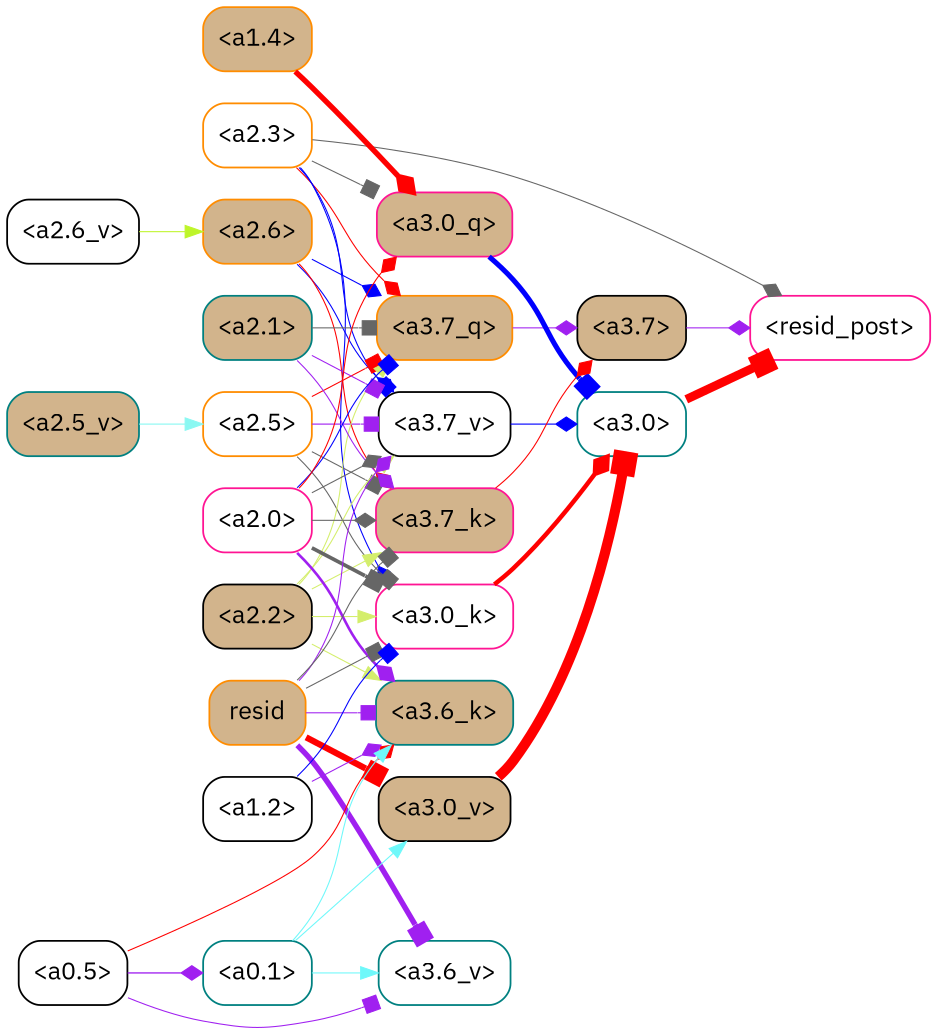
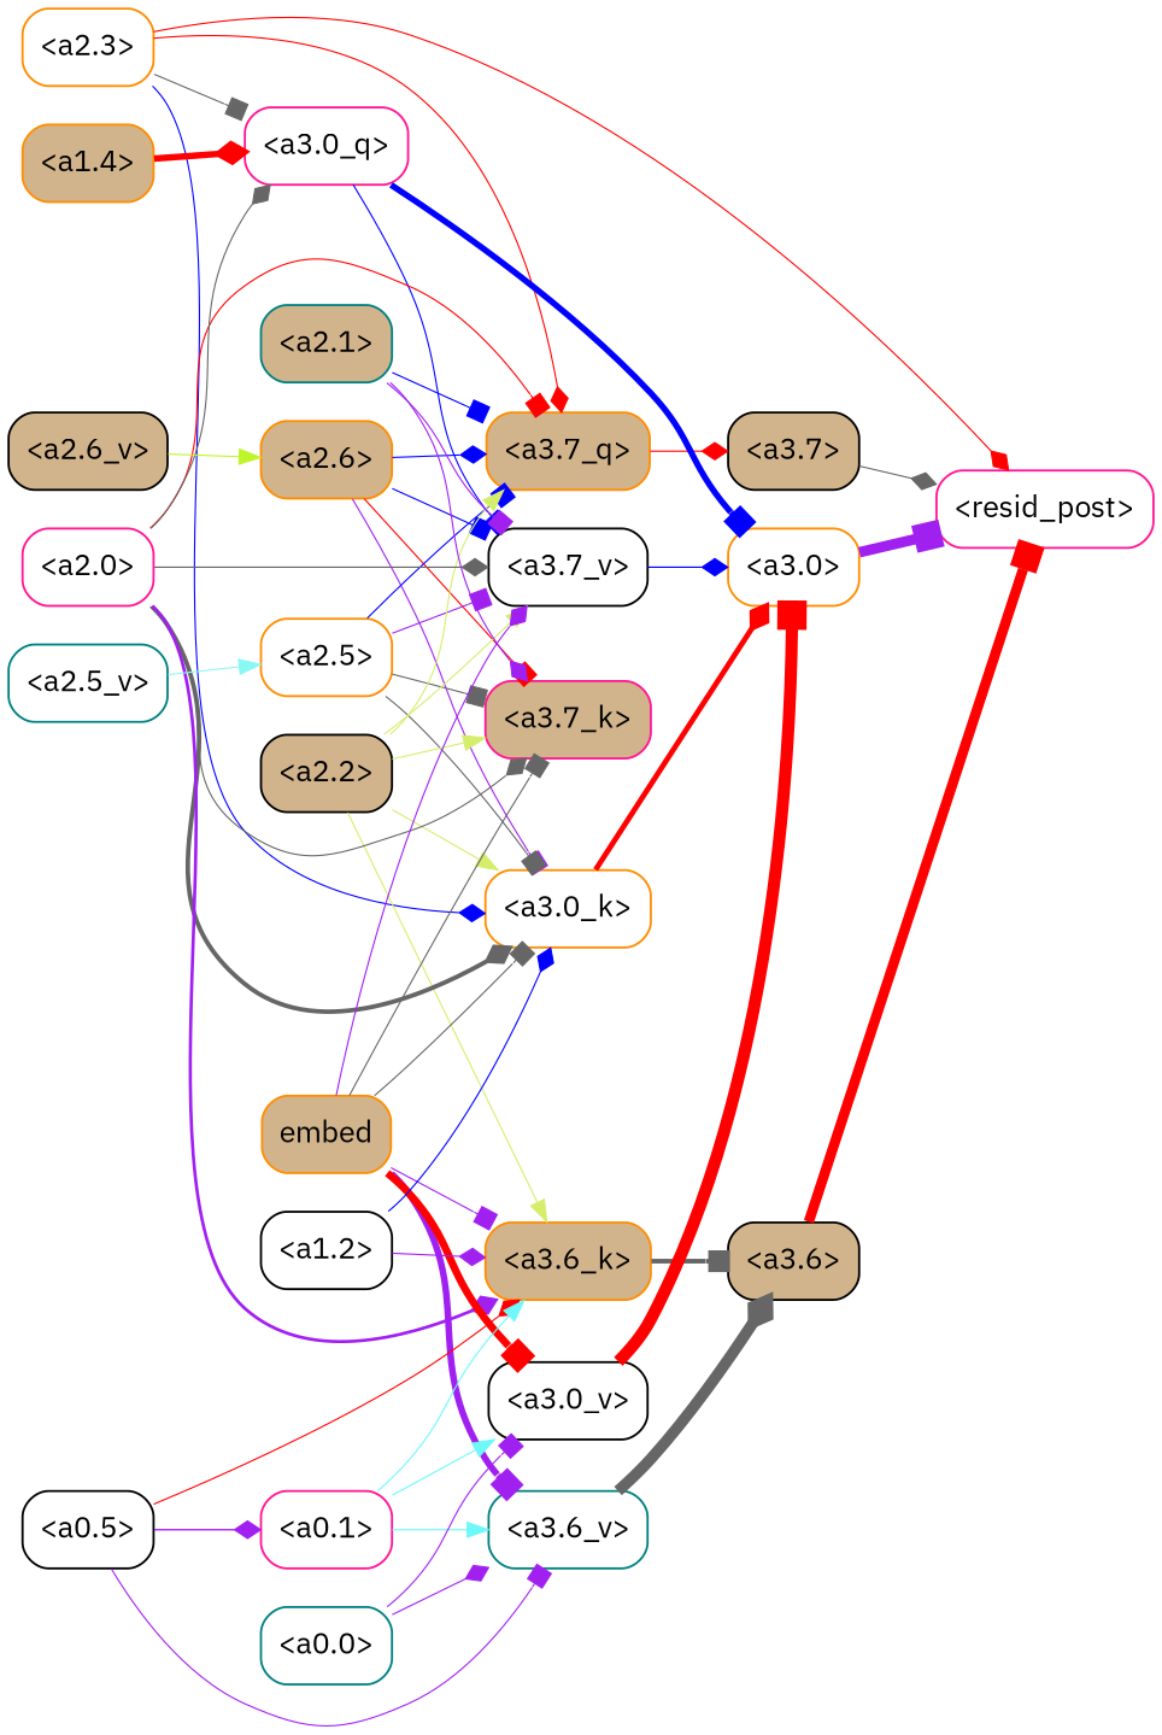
  strict digraph {
    fontname="IBM Plex Sans"
    rankdir=LR
    splines=true
    node [color=black fillcolor=tan fontname="IBM Plex Sans" shape=box style="filled, rounded"]
    edge [arrowhead=diamond color=purple fontname="IBM Plex Sans" penwidth=0.6]
    "<a3.7>"
    "<resid_post>" [color=deeppink fillcolor=white]
-   "<a3.0>" [color=teal fillcolor=white]
+   "<a3.6>"
+   "<a3.0>" [color=darkorange fillcolor=white]
    "<a2.3>" [color=darkorange fillcolor=white]
    "<a3.7_q>" [color=darkorange]
-   "<a3.0_q>" [color=deeppink]
-   "<a3.0_k>" [color=deeppink fillcolor=white]
+   "<a3.0_q>" [color=deeppink fillcolor=white]
+   "<a3.0_k>" [color=darkorange fillcolor=white]
    "<a3.7_v>" [fillcolor=white]
    "<a3.7_k>" [color=deeppink]
-   "<a3.6_k>" [color=teal]
+   "<a3.6_k>" [color=darkorange]
    "<a3.6_v>" [color=teal fillcolor=white]
-   "<a3.0_v>"
+   "<a3.0_v>" [fillcolor=white]
    "<a2.6>" [color=darkorange]
    "<a2.5>" [color=darkorange fillcolor=white]
    "<a2.2>"
    "<a2.1>" [color=teal]
    "<a2.0>" [color=deeppink fillcolor=white]
    "<a1.4>" [color=darkorange]
-   embed [color=darkorange label=resid]
+   embed [color=darkorange]
    "<a1.2>" [fillcolor=white]
    "<a0.5>" [fillcolor=white]
-   "<a0.1>" [color=teal fillcolor=white]
-   "<a2.6_v>" [fillcolor=white]
-   "<a2.5_v>" [color=teal]
-   "<a3.7>" -> "<resid_post>"
-   "<a3.0>" -> "<resid_post>" [arrowhead=box color=red penwidth=4.898576855659485]
-   "<a2.3>" -> "<resid_post>" [color=gray40]
+   "<a0.1>" [color=deeppink fillcolor=white]
+   "<a0.0>" [color=teal fillcolor=white]
+   "<a2.6_v>"
+   "<a2.5_v>" [color=teal fillcolor=white]
+   "<a3.7>" -> "<resid_post>" [color=gray40]
+   "<a3.6>" -> "<resid_post>" [arrowhead=box color=red penwidth=4.7534414529800415]
+   "<a3.0>" -> "<resid_post>" [arrowhead=box penwidth=4.898576855659485]
+   "<a2.3>" -> "<resid_post>" [color=red]
    "<a2.3>" -> "<a3.7_q>" [color=red]
    "<a2.3>" -> "<a3.0_q>" [arrowhead=box color=gray40]
    "<a2.3>" -> "<a3.0_k>" [color=blue]
-   "<a2.3>" -> "<a3.7_v>" [arrowhead=box color=blue]
-   "<a3.7_q>" -> "<a3.7>"
+   "<a3.0_q>" -> "<a3.7_v>" [arrowhead=box color=blue]
+   "<a3.7_q>" -> "<a3.7>" [color=red]
    "<a3.0_q>" -> "<a3.0>" [arrowhead=box color=blue penwidth=2.870753765106201]
    "<a3.0_k>" -> "<a3.0>" [color=red penwidth=2.520303964614868]
    "<a3.7_v>" -> "<a3.0>" [color=blue]
-   "<a3.7_k>" -> "<a3.7>" [color=red]
+   "<a3.6_k>" -> "<a3.6>" [arrowhead=box color=gray40 penwidth=2.13908451795578]
+   "<a3.6_v>" -> "<a3.6>" [color=gray40 penwidth=5.297133803367615]
    "<a3.0_v>" -> "<a3.0>" [arrowhead=box color=red penwidth=5.680712580680847]
    "<a2.6>" -> "<a3.7_q>" [color=blue]
-   "<a2.6>" -> "<a3.7_v>" [color=blue]
-   "<a2.6>" -> "<a3.7_k>" [color=red]
-   "<a2.5>" -> "<a3.7_q>" [arrowhead=box color=red]
+   "<a2.6>" -> "<a3.0_k>" [arrowhead=box]
+   "<a2.6>" -> "<a3.7_v>" [arrowhead=box color=blue]
+   "<a2.6>" -> "<a3.7_k>" [arrowhead=box color=red]
+   "<a2.5>" -> "<a3.7_q>" [arrowhead=box color=blue]
    "<a2.5>" -> "<a3.0_k>" [arrowhead=box color=gray40]
    "<a2.5>" -> "<a3.7_v>" [arrowhead=box]
    "<a2.5>" -> "<a3.7_k>" [arrowhead=box color=gray40]
    "<a2.2>" -> "<a3.7_q>" [color="#d4ee6c" arrowhead=""]
    "<a2.2>" -> "<a3.0_k>" [color="#d4ee6c" arrowhead=""]
    "<a2.2>" -> "<a3.7_v>" [color="#d4ee6c" arrowhead=""]
    "<a2.2>" -> "<a3.7_k>" [color="#d4ee6c" arrowhead=""]
    "<a2.2>" -> "<a3.6_k>" [color="#d4ee6c" arrowhead=""]
-   "<a2.1>" -> "<a3.7_q>" [arrowhead=box color=gray40]
+   "<a2.1>" -> "<a3.7_q>" [arrowhead=box color=blue]
    "<a2.1>" -> "<a3.7_v>" [arrowhead=box]
    "<a2.1>" -> "<a3.7_k>"
-   "<a2.0>" -> "<a3.7_q>" [arrowhead=box color=blue]
-   "<a2.0>" -> "<a3.0_q>" [color=red]
-   "<a2.0>" -> "<a3.0_k>" [arrowhead=box color=gray40 penwidth=2.095262974500656]
+   "<a2.0>" -> "<a3.7_q>" [arrowhead=box color=red]
+   "<a2.0>" -> "<a3.0_q>" [color=gray40]
+   "<a2.0>" -> "<a3.0_k>" [color=gray40 penwidth=2.095262974500656]
    "<a2.0>" -> "<a3.7_v>" [color=gray40]
    "<a2.0>" -> "<a3.7_k>" [color=gray40]
    "<a2.0>" -> "<a3.6_k>" [penwidth=1.4807794839143753]
    "<a1.4>" -> "<a3.0_q>" [color=red penwidth=3.0341034531593323]
    embed -> "<a3.0_k>" [arrowhead=box color=gray40]
    embed -> "<a3.7_v>"
    embed -> "<a3.7_k>" [arrowhead=box color=gray40]
    embed -> "<a3.6_k>" [arrowhead=box]
    embed -> "<a3.6_v>" [arrowhead=box penwidth=3.067279100418091]
    embed -> "<a3.0_v>" [arrowhead=box color=red penwidth=3.5202720761299133]
-   "<a1.2>" -> "<a3.0_k>" [arrowhead=box color=blue]
+   "<a1.2>" -> "<a3.0_k>" [color=blue]
    "<a1.2>" -> "<a3.6_k>"
    "<a0.5>" -> "<a3.6_k>" [color=red]
    "<a0.5>" -> "<a3.6_v>" [arrowhead=box]
    "<a0.5>" -> "<a0.1>" [penwidth=0.764040544629097]
    "<a0.1>" -> "<a3.6_k>" [color="#6ef8fa" arrowhead=""]
    "<a0.1>" -> "<a3.6_v>" [color="#6ef8fa" arrowhead=""]
    "<a0.1>" -> "<a3.0_v>" [color="#6ef8fa" arrowhead=""]
+   "<a0.0>" -> "<a3.6_v>"
+   "<a0.0>" -> "<a3.0_v>" [arrowhead=box]
    "<a2.6_v>" -> "<a2.6>" [color="#bef52a" arrowhead=""]
    "<a2.5_v>" -> "<a2.5>" [color="#8af8f2" arrowhead=""]
  }
